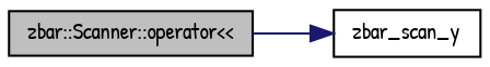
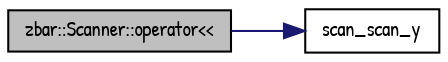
  digraph {
    rankdir=LR
    fontname="Patrick Hand"
    node [color=black fontname="Patrick Hand" fontsize=10 shape=record style=filled]
    n1 [fillcolor=grey75 fontcolor=black height=0.2 label="zbar::Scanner::operator\<\<" width=0.4]
-   n2 [fillcolor=white height=0.2 label=zbar_scan_y width=0.4]
+   n2 [fillcolor=white height=0.2 label=scan_scan_y width=0.4]
    n1 -> n2 [color=midnightblue fontname="Patrick Hand" fontsize=10 labelfontname=Helvetica labelfontsize=10 style=solid]
  }
